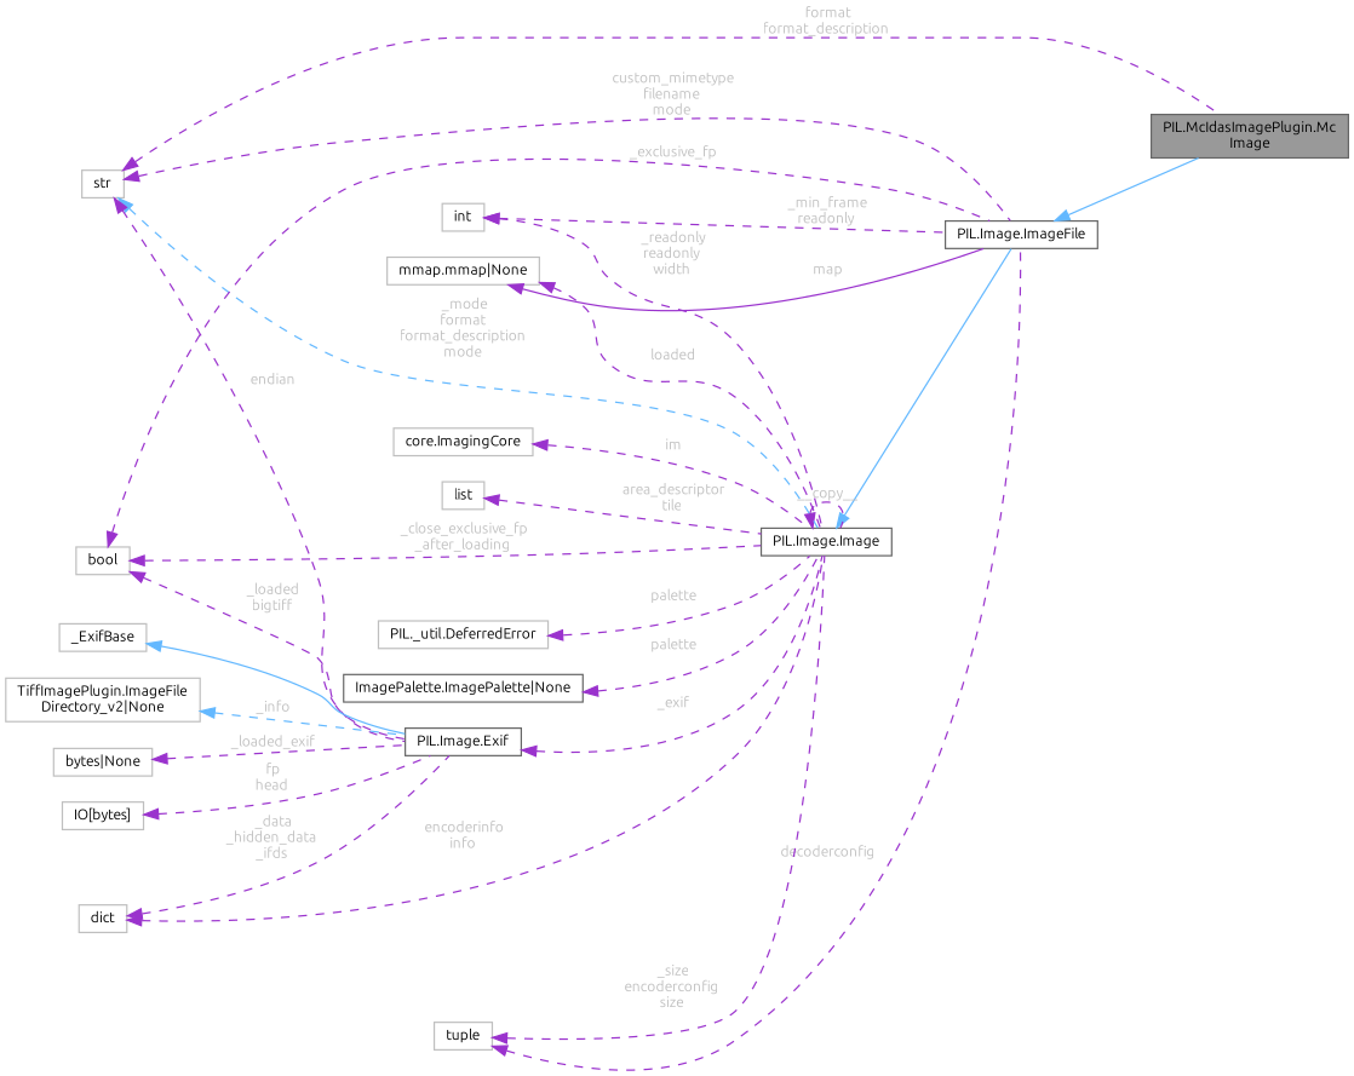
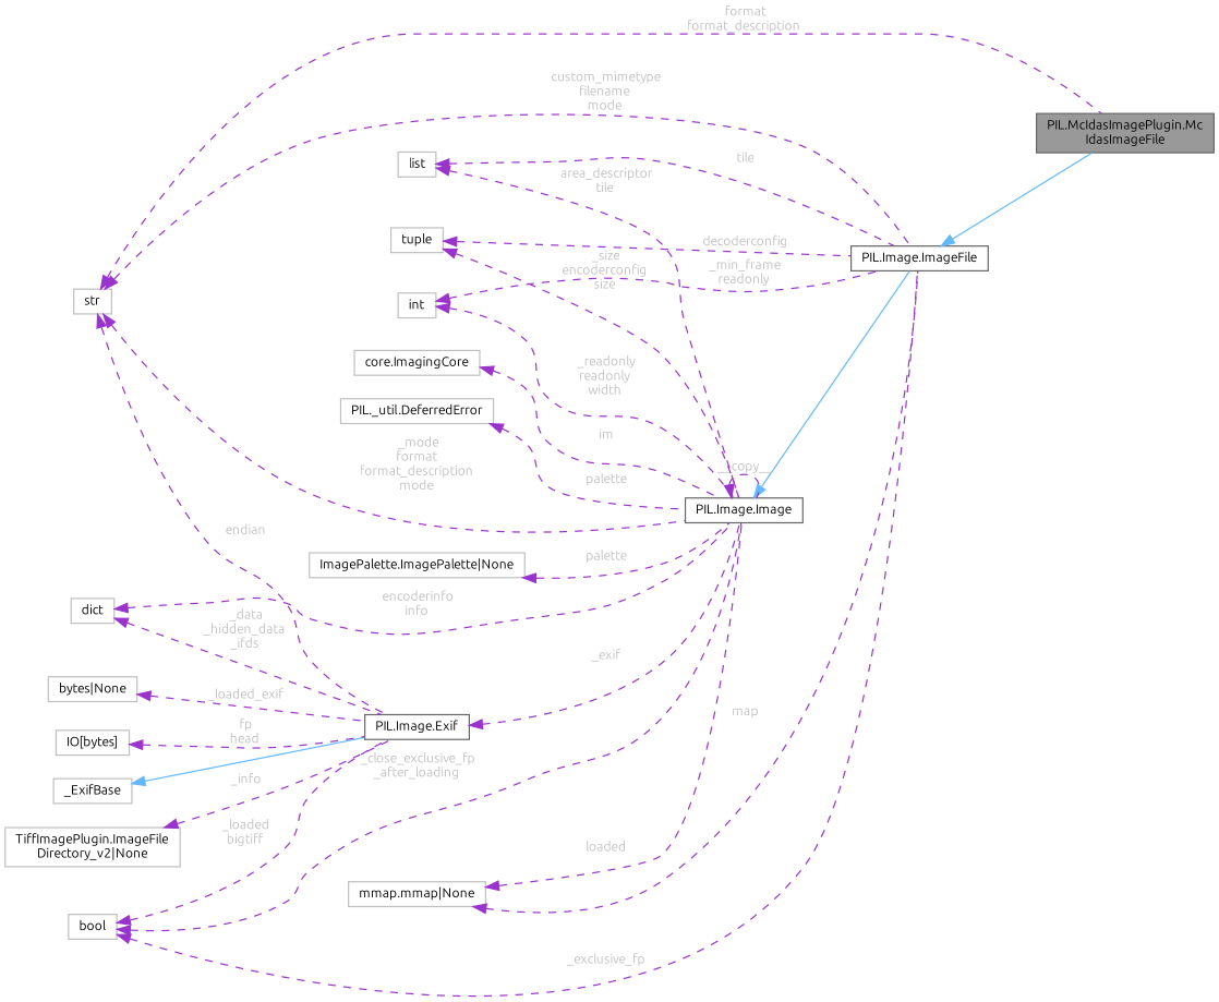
  digraph {
    fontname=Ubuntu
    rankdir=LR
    node [color=grey75 fillcolor=white fontname=Ubuntu fontsize=10 shape=box style=filled]
    edge [color=darkorchid3 dir=back fontname=Ubuntu fontsize=10 labelfontname=Helvetica labelfontsize=10 style=dashed fontcolor=grey]
-   n1 [color=gray40 fillcolor=grey60 fontcolor=black height=0.2 label="PIL.McIdasImagePlugin.Mc\lImage" width=0.4]
+   n1 [color=gray40 fillcolor=grey60 fontcolor=black height=0.2 label="PIL.McIdasImagePlugin.Mc\lIdasImageFile" width=0.4]
    n2 [color=gray40 height=0.2 label="PIL.Image.ImageFile" width=0.4]
    n3 [color=gray40 height=0.2 label="PIL.Image.Image" width=0.4]
    n4 [height=0.2 label=str width=0.4]
    n5 [color=gray40 height=0.2 label="PIL.Image.Exif" width=0.4]
    n6 [height=0.2 label=bool width=0.4]
    n7 [height=0.2 label="PIL._util.DeferredError" width=0.4]
    n8 [height=0.2 label=tuple width=0.4]
-   n9 [color=gray40 height=0.2 label="ImagePalette.ImagePalette\|None" width=0.4]
+   n9 [height=0.2 label="ImagePalette.ImagePalette\|None" width=0.4]
    n10 [height=0.2 label=dict width=0.4]
    n11 [height=0.2 label=int width=0.4]
    n12 [height=0.2 label=_ExifBase width=0.4]
    n13 [height=0.2 label="TiffImagePlugin.ImageFile\lDirectory_v2\|None" width=0.4]
    n14 [height=0.2 label="bytes\|None" width=0.4]
    n15 [height=0.2 label="IO[bytes]" width=0.4]
    n16 [height=0.2 label="mmap.mmap\|None" width=0.4]
    n17 [height=0.2 label="core.ImagingCore" width=0.4]
    n18 [height=0.2 label=list width=0.4]
    n2 -> n1 [color=steelblue1 style=solid fontcolor=""]
    n3 -> n2 [color=steelblue1 style=solid fontcolor=""]
    n3 -> n3 [label=" __copy__"]
    n4 -> n1 [label=" format\nformat_description"]
    n4 -> n2 [label=" custom_mimetype\nfilename\nmode"]
-   n4 -> n3 [color=steelblue1 label=" _mode\nformat\nformat_description\nmode"]
+   n4 -> n3 [label=" _mode\nformat\nformat_description\nmode"]
    n4 -> n5 [label=" endian"]
    n5 -> n3 [label=" _exif"]
    n6 -> n2 [label=" _exclusive_fp"]
    n6 -> n3 [label=" _close_exclusive_fp\l_after_loading"]
    n6 -> n5 [label=" _loaded\nbigtiff"]
    n7 -> n3 [label=" palette"]
    n8 -> n2 [label=" decoderconfig"]
    n8 -> n3 [label=" _size\nencoderconfig\nsize"]
    n9 -> n3 [label=" palette"]
    n10 -> n3 [label=" encoderinfo\ninfo"]
    n10 -> n5 [label=" _data\n_hidden_data\n_ifds"]
    n11 -> n2 [label=" _min_frame\nreadonly"]
    n11 -> n3 [label=" _readonly\nreadonly\nwidth"]
    n12 -> n5 [color=steelblue1 style=solid fontcolor=""]
-   n13 -> n5 [color=steelblue1 label=" _info"]
+   n13 -> n5 [label=" _info"]
    n14 -> n5 [label=" _loaded_exif"]
    n15 -> n5 [label=" fp\nhead"]
-   n16 -> n2 [label=" map" style=solid]
+   n16 -> n2 [label=" map"]
    n16 -> n3 [label=" loaded"]
    n17 -> n3 [label=" im"]
+   n18 -> n2 [label=" tile"]
    n18 -> n3 [label=" area_descriptor\ntile"]
  }
